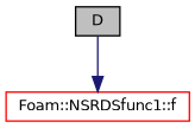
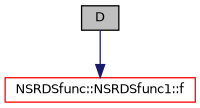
  digraph {
    rankdir=TB
    node [fontname=Helvetica fontsize=10 shape=record]
    n1 [color=black fillcolor=grey75 fontcolor=black height=0.2 label=D style=filled width=0.4]
-   n2 [color=red height=0.2 label="Foam::NSRDSfunc1::f" width=0.4]
+   n2 [color=red height=0.2 label="NSRDSfunc::NSRDSfunc1::f" width=0.4]
    n1 -> n2 [color=midnightblue fontname=Helvetica fontsize=10 labelfontname=Helvetica labelfontsize=10 style=solid]
  }
